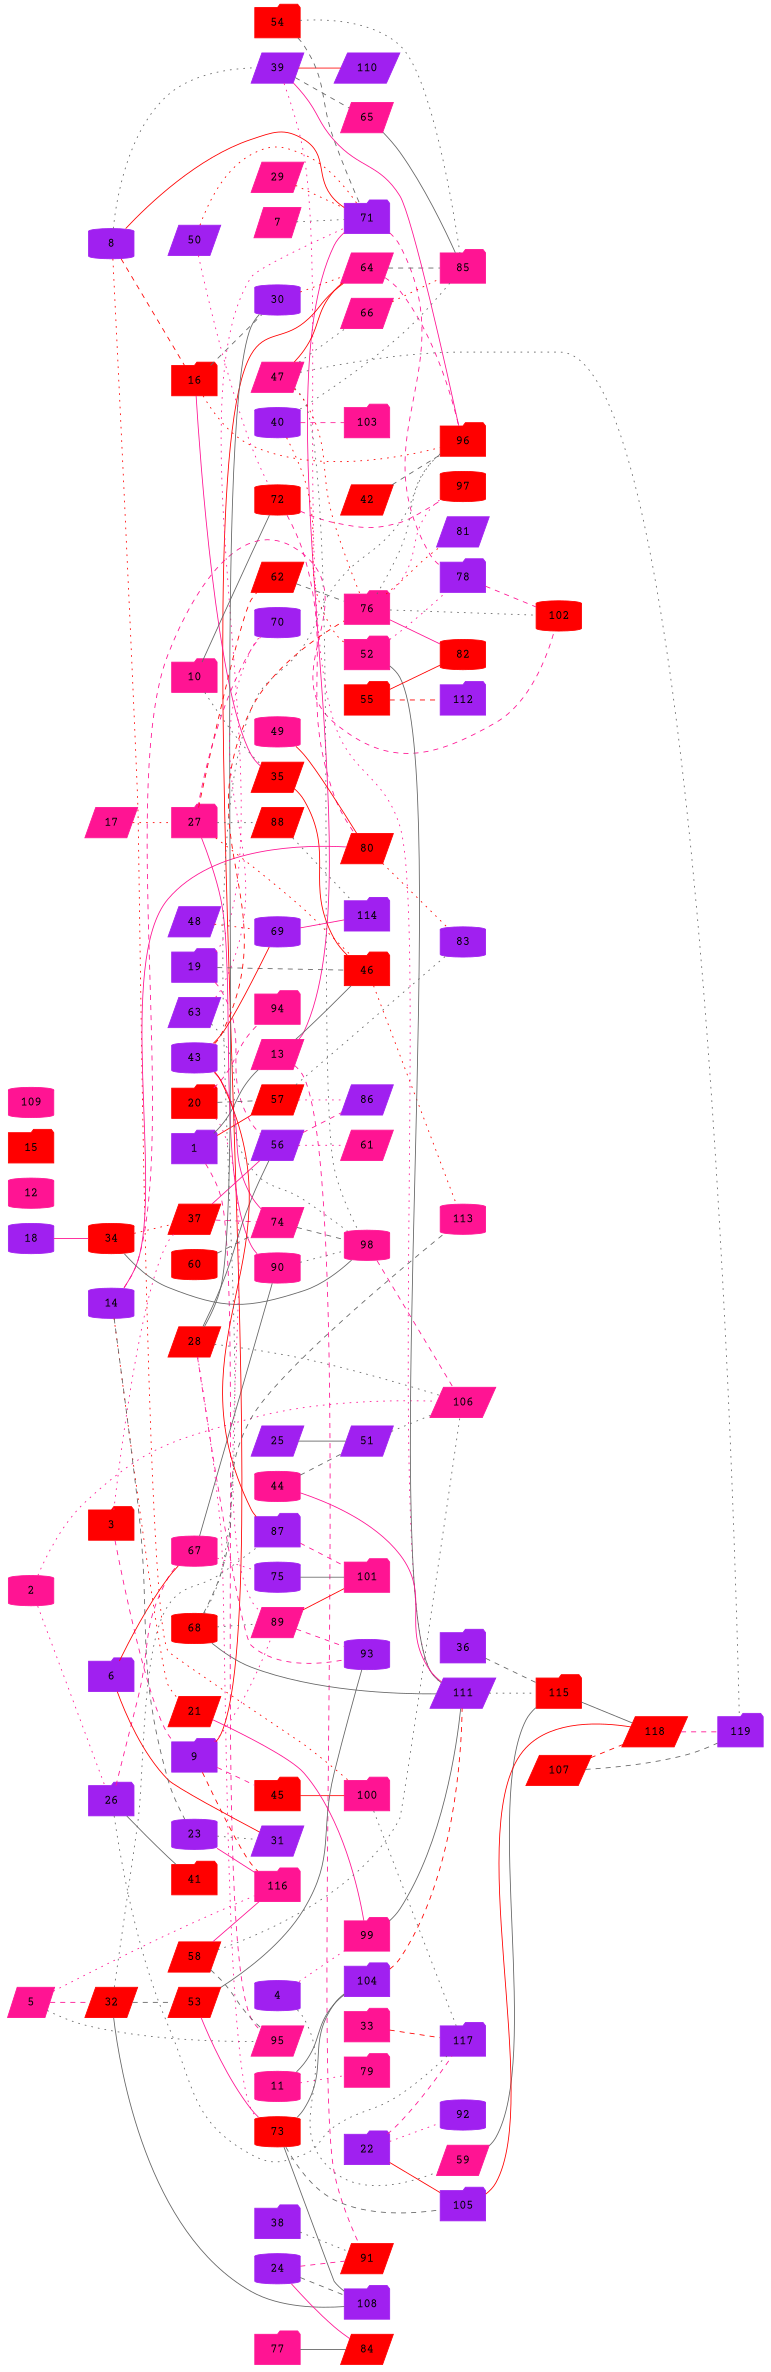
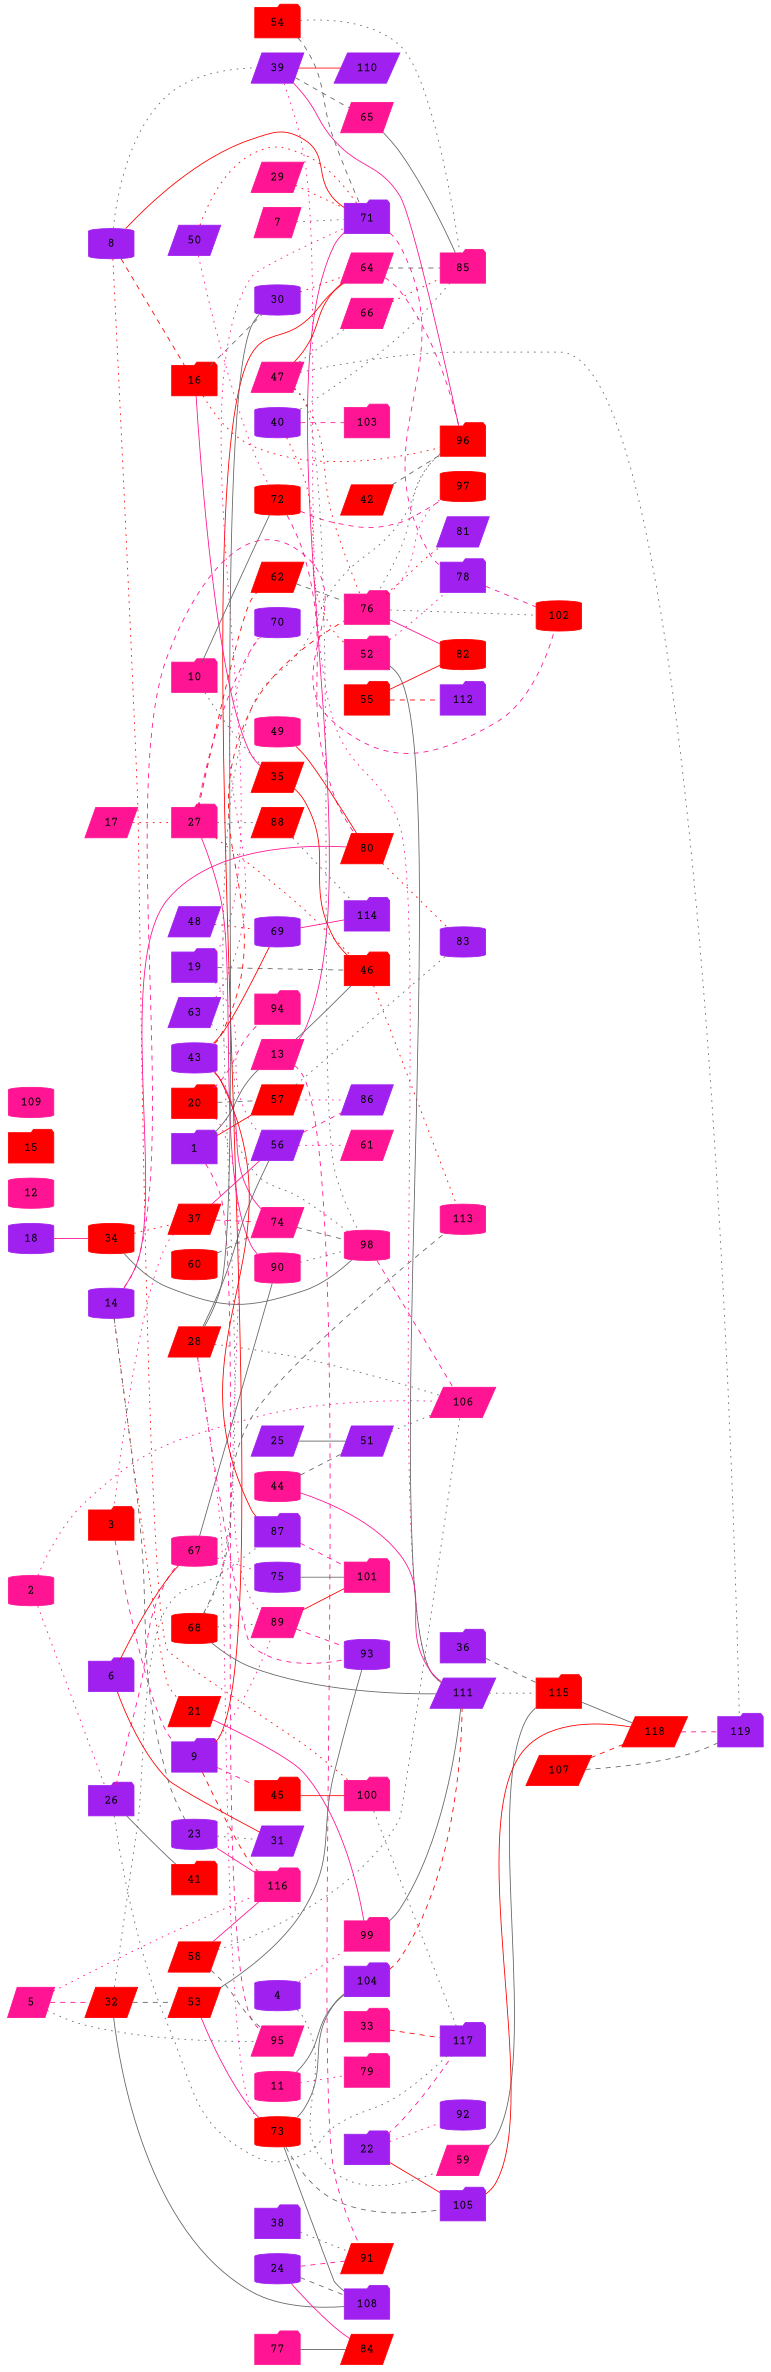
  graph {
    fontname="Courier Prime"
    rankdir=LR
    node [color=purple fontname="Courier Prime" shape=folder style=filled]
    edge [color=gray40 fontname="Courier Prime" style=dotted]
    1
    13 [color=deeppink shape=parallelogram]
    57 [color=red shape=parallelogram]
    95 [color=deeppink shape=parallelogram]
    71
    46 [color=red]
    91 [color=red shape=parallelogram]
    86 [shape=parallelogram]
    83 [shape=cylinder]
    2 [color=deeppink shape=cylinder]
    26
    106 [color=deeppink shape=parallelogram]
    67 [color=deeppink shape=cylinder]
    117
    41 [color=red]
    3 [color=red]
    9
    37 [color=red shape=parallelogram]
    116 [color=deeppink]
    45 [color=red]
    64 [color=deeppink shape=parallelogram]
    89 [color=deeppink shape=parallelogram]
    56 [shape=parallelogram]
    74 [color=deeppink shape=parallelogram]
    4 [shape=cylinder]
    59 [color=deeppink shape=parallelogram]
    99 [color=deeppink]
    115 [color=red]
    111 [shape=parallelogram]
    5 [color=deeppink shape=parallelogram]
    32 [color=red shape=parallelogram]
    108
    53 [color=red shape=parallelogram]
    87
    6
    31 [shape=parallelogram]
    90 [color=deeppink shape=cylinder]
    75 [shape=cylinder]
    7 [color=deeppink shape=parallelogram]
    78
    8 [shape=cylinder]
    16 [color=red]
    39 [shape=parallelogram]
    100 [color=deeppink]
    35 [color=red shape=parallelogram]
    30 [shape=cylinder]
    96 [color=red]
    65 [color=deeppink shape=parallelogram]
    110 [shape=parallelogram]
    85 [color=deeppink]
    93 [shape=cylinder]
    101 [color=deeppink]
    10 [color=deeppink]
    72 [color=red shape=cylinder]
    80 [color=red shape=parallelogram]
    97 [color=red shape=cylinder]
    11 [color=deeppink shape=cylinder]
    79 [color=deeppink]
    104
    12 [color=deeppink shape=cylinder]
    113 [color=deeppink shape=cylinder]
    14 [shape=cylinder]
    21 [color=red shape=parallelogram]
    23 [shape=cylinder]
    102 [color=red shape=cylinder]
    15 [color=red]
    17 [color=deeppink shape=parallelogram]
    27 [color=deeppink]
    62 [color=red shape=parallelogram]
    70 [shape=cylinder]
    88 [color=red shape=parallelogram]
    18 [shape=cylinder]
    34 [color=red shape=cylinder]
    98 [color=deeppink shape=cylinder]
    19
    61 [color=deeppink shape=parallelogram]
    20 [color=red]
    94 [color=deeppink]
    22
    92 [shape=cylinder]
    105
    118 [color=red shape=parallelogram]
    24 [shape=cylinder]
    84 [color=red shape=parallelogram]
    25 [shape=parallelogram]
    51 [shape=parallelogram]
    76 [color=deeppink]
    114
    28 [color=red shape=parallelogram]
    73 [color=red shape=cylinder]
    29 [color=deeppink shape=parallelogram]
    33 [color=deeppink]
    36
    38
    40 [shape=cylinder]
    52 [color=deeppink]
    103 [color=deeppink]
    42 [color=red shape=parallelogram]
    43 [shape=cylinder]
    69 [shape=cylinder]
    82 [color=red shape=cylinder]
    81 [shape=parallelogram]
    44 [color=deeppink shape=cylinder]
    47 [color=deeppink shape=parallelogram]
    66 [color=deeppink shape=parallelogram]
    119
    48 [shape=parallelogram]
    49 [color=deeppink shape=cylinder]
    50 [shape=parallelogram]
    54 [color=red]
    55 [color=red]
    112
    58 [color=red shape=parallelogram]
    60 [color=red shape=cylinder]
    63 [shape=parallelogram]
    68 [color=red shape=cylinder]
    77 [color=deeppink]
    107 [color=red shape=parallelogram]
    109 [color=deeppink shape=cylinder]
    1 -- 13 [style=solid]
    1 -- 57 [color=red style=solid]
    1 -- 95 [color=deeppink style=dashed]
    13 -- 71 [color=deeppink style=solid]
    13 -- 46 [style=solid]
    13 -- 91 [color=deeppink style=dashed]
    57 -- 86 [color=deeppink]
    57 -- 83
    71 -- 78 [color=deeppink style=dashed]
    46 -- 113 [color=red]
    2 -- 26 [color=deeppink]
    2 -- 106 [color=deeppink]
    26 -- 67 [color=deeppink style=dashed]
    26 -- 117
    26 -- 41 [style=solid]
    67 -- 90 [style=solid]
    67 -- 75 [color=deeppink]
    3 -- 9 [color=deeppink style=dashed]
    3 -- 37 [color=deeppink]
    9 -- 116 [color=red style=dashed]
    9 -- 45 [color=deeppink style=dashed]
    9 -- 64 [color=red style=solid]
    9 -- 89 [color=deeppink]
    37 -- 56 [color=deeppink style=solid]
    37 -- 74 [color=deeppink style=dashed]
    45 -- 100 [color=red style=solid]
    64 -- 96 [color=deeppink style=dashed]
    64 -- 85 [style=dashed]
    89 -- 93 [color=deeppink style=dashed]
    89 -- 101 [color=red style=solid]
    56 -- 86 [color=deeppink style=dashed]
    56 -- 61 [color=deeppink]
    74 -- 98 [style=dashed]
    4 -- 59
    4 -- 99 [color=deeppink]
    59 -- 115 [style=solid]
    99 -- 111 [style=solid]
    115 -- 118 [style=solid]
    111 -- 115
    5 -- 95
    5 -- 116 [color=deeppink]
    5 -- 32 [color=deeppink style=dashed]
    32 -- 108 [style=solid]
    32 -- 53 [style=dashed]
    32 -- 87
    53 -- 93 [style=solid]
    53 -- 73 [color=deeppink style=solid]
    87 -- 101 [color=deeppink style=dashed]
    6 -- 67 [color=red style=solid]
    6 -- 31 [color=red style=solid]
    90 -- 98
    75 -- 101 [style=solid]
    7 -- 71
    78 -- 102 [color=deeppink style=dashed]
    8 -- 71 [color=red style=solid]
    8 -- 16 [color=red style=dashed]
    8 -- 39
    8 -- 100 [color=red]
    16 -- 35 [color=deeppink style=solid]
    16 -- 30 [style=dashed]
    16 -- 96 [color=red]
    39 -- 111 [color=deeppink]
    39 -- 96 [color=deeppink style=solid]
    39 -- 65 [style=dashed]
    39 -- 110 [color=red style=solid]
    100 -- 117
    35 -- 46 [color=red style=solid]
    30 -- 64 [color=red]
    65 -- 85 [style=solid]
    10 -- 35
    10 -- 72 [style=solid]
    72 -- 80 [color=deeppink style=dashed]
    72 -- 97 [color=deeppink style=dashed]
    80 -- 83 [color=red]
    11 -- 79 [color=deeppink]
    11 -- 104 [style=solid]
    104 -- 111 [color=red style=dashed]
    14 -- 80 [color=deeppink style=solid]
    14 -- 21 [color=red]
    14 -- 23 [style=dashed]
    14 -- 102 [color=deeppink style=dashed]
    21 -- 99 [color=deeppink style=solid]
    23 -- 116 [color=deeppink style=solid]
    23 -- 31
    17 -- 27 [color=red]
    27 -- 46 [color=red]
    27 -- 90 [color=deeppink style=solid]
    27 -- 62 [color=red style=dashed]
    27 -- 70 [color=deeppink style=dashed]
    27 -- 88
    62 -- 76 [style=dashed]
    88 -- 114
    18 -- 34 [color=deeppink style=solid]
    34 -- 37 [color=red]
    34 -- 98 [style=solid]
    98 -- 106 [color=deeppink style=dashed]
    19 -- 71 [color=deeppink]
    19 -- 46 [style=dashed]
-   19 -- 56 [color=deeppink style=dashed]
+   19 -- 56 [color=deeppink]
    20 -- 57 [style=dashed]
    20 -- 89 [color=deeppink]
    20 -- 94 [color=deeppink style=dashed]
    22 -- 117 [color=deeppink style=dashed]
    22 -- 92 [color=deeppink]
    22 -- 105 [color=red style=solid]
    105 -- 118 [color=red style=solid]
    118 -- 119 [color=deeppink style=dashed]
    24 -- 91 [color=deeppink style=dashed]
    24 -- 108 [style=dashed]
    24 -- 84 [color=deeppink style=solid]
    25 -- 51 [style=solid]
    51 -- 106
    76 -- 96
    76 -- 97 [color=deeppink]
    76 -- 102
    76 -- 82 [color=deeppink style=solid]
    76 -- 81 [color=red]
    28 -- 106
    28 -- 56 [style=solid]
    28 -- 30 [style=solid]
    28 -- 93 [color=deeppink style=dashed]
    28 -- 73 [color=deeppink]
    73 -- 108 [style=solid]
    73 -- 104 [style=solid]
    73 -- 105 [style=dashed]
    29 -- 71 [color=red]
    33 -- 117 [color=red style=dashed]
    36 -- 115 [style=dashed]
    38 -- 91
    40 -- 85
    40 -- 52 [color=red]
    40 -- 103 [color=deeppink style=dashed]
    52 -- 111 [style=solid]
    52 -- 78 [color=deeppink]
    42 -- 96 [style=dashed]
    43 -- 74 [color=deeppink style=solid]
    43 -- 87 [color=red style=solid]
    43 -- 76 [color=red style=dashed]
    43 -- 69 [color=red style=solid]
    69 -- 114 [color=deeppink style=solid]
    44 -- 111 [color=deeppink style=solid]
    44 -- 51 [style=dashed]
    47 -- 64 [color=red style=solid]
    47 -- 98
    47 -- 76 [color=red]
    47 -- 66
    47 -- 119
    66 -- 85 [color=red]
    48 -- 69 [color=red]
    49 -- 80 [color=red style=solid]
    50 -- 71 [color=red]
    50 -- 72 [color=deeppink]
    54 -- 71 [style=dashed]
    54 -- 85
    55 -- 82 [color=red style=solid]
    55 -- 112 [color=red style=dashed]
    58 -- 95 [style=dashed]
    58 -- 106
    58 -- 116 [color=deeppink style=solid]
    60 -- 74 [style=dashed]
    63 -- 70 [color=deeppink]
    63 -- 98
    68 -- 89
    68 -- 111 [style=solid]
    68 -- 96
    68 -- 113 [style=dashed]
    77 -- 84 [style=solid]
    107 -- 118 [color=red style=dashed]
    107 -- 119 [style=dashed]
  }
